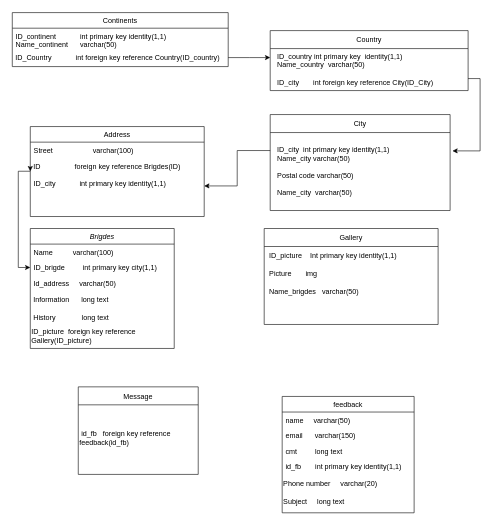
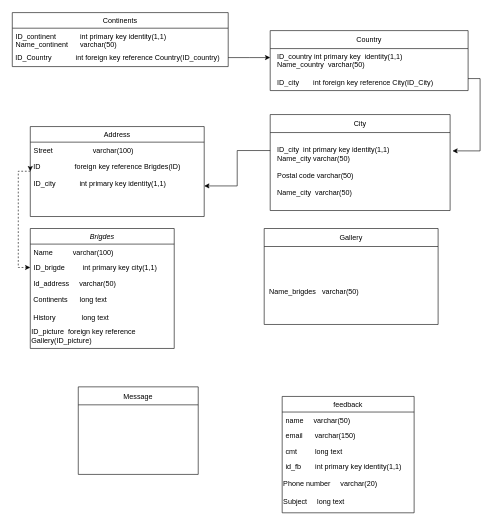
  <mxCell id="0" />
  <mxCell id="1" parent="0" />
  <mxCell id="2" value="Brigdes" style="swimlane;fontStyle=2;align=center;verticalAlign=top;childLayout=stackLayout;horizontal=1;startSize=26;horizontalStack=0;resizeParent=1;resizeLast=0;collapsible=1;marginBottom=0;rounded=0;shadow=0;strokeWidth=1;" parent="1" vertex="1"><mxGeometry x="50" y="380" width="240" height="200" as="geometry"><mxRectangle x="230" y="140" width="160" height="26" as="alternateBounds" /></mxGeometry></mxCell>
  <mxCell id="3" value="Name          varchar(100)&#10;" style="text;align=left;verticalAlign=top;spacingLeft=4;spacingRight=4;overflow=hidden;rotatable=0;points=[[0,0.5],[1,0.5]];portConstraint=eastwest;" parent="2" vertex="1"><mxGeometry y="26" width="240" height="26" as="geometry" /></mxCell>
  <mxCell id="4" value="ID_brigde         int primary key city(1,1)" style="text;align=left;verticalAlign=top;spacingLeft=4;spacingRight=4;overflow=hidden;rotatable=0;points=[[0,0.5],[1,0.5]];portConstraint=eastwest;rounded=0;shadow=0;html=0;" parent="2" vertex="1"><mxGeometry y="52" width="240" height="26" as="geometry" /></mxCell>
  <mxCell id="5" value="Id_address     varchar(50)" style="text;align=left;verticalAlign=top;spacingLeft=4;spacingRight=4;overflow=hidden;rotatable=0;points=[[0,0.5],[1,0.5]];portConstraint=eastwest;rounded=0;shadow=0;html=0;" parent="2" vertex="1"><mxGeometry y="78" width="240" height="26" as="geometry" /></mxCell>
- <mxCell id="6" value="&amp;nbsp;Information&amp;nbsp; &amp;nbsp; &amp;nbsp; long text" style="text;html=1;strokeColor=none;fillColor=none;align=left;verticalAlign=middle;whiteSpace=wrap;rounded=0;" vertex="1" parent="2"><mxGeometry y="104" width="240" height="30" as="geometry" /></mxCell>
+ <mxCell id="6" value="&amp;nbsp;Continents&amp;nbsp; &amp;nbsp; &amp;nbsp; long text" style="text;html=1;strokeColor=none;fillColor=none;align=left;verticalAlign=middle;whiteSpace=wrap;rounded=0;" vertex="1" parent="2"><mxGeometry y="104" width="240" height="30" as="geometry" /></mxCell>
  <mxCell id="7" value="&amp;nbsp;History&amp;nbsp; &amp;nbsp; &amp;nbsp; &amp;nbsp; &amp;nbsp; &amp;nbsp; &amp;nbsp;long text" style="text;html=1;strokeColor=none;fillColor=none;align=left;verticalAlign=middle;whiteSpace=wrap;rounded=0;" vertex="1" parent="2"><mxGeometry y="134" width="240" height="30" as="geometry" /></mxCell>
  <mxCell id="8" value="ID_picture&amp;nbsp;&lt;span style=&quot;white-space: pre;&quot;&gt; &lt;/span&gt;foreign key reference Gallery(ID_picture)" style="text;html=1;strokeColor=none;fillColor=none;align=left;verticalAlign=middle;whiteSpace=wrap;rounded=0;" vertex="1" parent="2"><mxGeometry y="164" width="240" height="30" as="geometry" /></mxCell>
  <mxCell id="9" value="Continents" style="swimlane;fontStyle=0;align=center;verticalAlign=top;childLayout=stackLayout;horizontal=1;startSize=26;horizontalStack=0;resizeParent=1;resizeLast=0;collapsible=1;marginBottom=0;rounded=0;shadow=0;strokeWidth=1;" parent="1" vertex="1"><mxGeometry x="20" y="20" width="360" height="90" as="geometry"><mxRectangle x="340" y="380" width="170" height="26" as="alternateBounds" /></mxGeometry></mxCell>
  <mxCell id="10" value="ID_continent            int primary key identity(1,1)&#10;Name_continent      varchar(50)" style="text;align=left;verticalAlign=top;spacingLeft=4;spacingRight=4;overflow=hidden;rotatable=0;points=[[0,0.5],[1,0.5]];portConstraint=eastwest;" parent="9" vertex="1"><mxGeometry y="26" width="360" height="34" as="geometry" /></mxCell>
  <mxCell id="11" value="&amp;nbsp;ID_Country&amp;nbsp; &amp;nbsp; &amp;nbsp; &amp;nbsp; &amp;nbsp; &amp;nbsp;&lt;span style=&quot;border-color: var(--border-color);&quot;&gt;&amp;nbsp;&lt;/span&gt;int foreign key reference Country(ID_country)" style="text;html=1;strokeColor=none;fillColor=none;align=left;verticalAlign=middle;whiteSpace=wrap;rounded=0;" parent="9" vertex="1"><mxGeometry y="60" width="360" height="30" as="geometry" /></mxCell>
  <mxCell id="12" value="Address" style="swimlane;fontStyle=0;align=center;verticalAlign=top;childLayout=stackLayout;horizontal=1;startSize=26;horizontalStack=0;resizeParent=1;resizeLast=0;collapsible=1;marginBottom=0;rounded=0;shadow=0;strokeWidth=1;" parent="1" vertex="1"><mxGeometry x="50" y="210" width="290" height="150" as="geometry"><mxRectangle x="550" y="140" width="160" height="26" as="alternateBounds" /></mxGeometry></mxCell>
  <mxCell id="13" value="Street                    varchar(100)" style="text;align=left;verticalAlign=top;spacingLeft=4;spacingRight=4;overflow=hidden;rotatable=0;points=[[0,0.5],[1,0.5]];portConstraint=eastwest;" parent="12" vertex="1"><mxGeometry y="26" width="290" height="26" as="geometry" /></mxCell>
  <mxCell id="14" value="&amp;nbsp;ID&lt;span style=&quot;white-space: pre;&quot;&gt; &lt;/span&gt;&lt;span style=&quot;white-space: pre;&quot;&gt; &amp;nbsp;&lt;/span&gt;&amp;nbsp; &amp;nbsp; &amp;nbsp; &amp;nbsp; &amp;nbsp; &amp;nbsp; &amp;nbsp; foreign key reference Brigdes(ID)&amp;nbsp;&amp;nbsp;" style="text;html=1;strokeColor=none;fillColor=none;align=left;verticalAlign=middle;whiteSpace=wrap;rounded=0;" parent="12" vertex="1"><mxGeometry y="52" width="290" height="30" as="geometry" /></mxCell>
  <mxCell id="15" value="ID_city            int primary key identity(1,1)" style="text;align=left;verticalAlign=top;spacingLeft=4;spacingRight=4;overflow=hidden;rotatable=0;points=[[0,0.5],[1,0.5]];portConstraint=eastwest;" vertex="1" parent="12"><mxGeometry y="82" width="290" height="34" as="geometry" /></mxCell>
  <mxCell id="16" style="edgeStyle=orthogonalEdgeStyle;rounded=0;orthogonalLoop=1;jettySize=auto;html=1;exitX=0;exitY=0.5;exitDx=0;exitDy=0;entryX=0;entryY=0.75;entryDx=0;entryDy=0;" edge="1" parent="12" source="14" target="14"><mxGeometry relative="1" as="geometry" /></mxCell>
  <mxCell id="17" value="feedback&#10;&#10;" style="swimlane;fontStyle=0;align=center;verticalAlign=top;childLayout=stackLayout;horizontal=1;startSize=26;horizontalStack=0;resizeParent=1;resizeLast=0;collapsible=1;marginBottom=0;rounded=0;shadow=0;strokeWidth=1;" parent="1" vertex="1"><mxGeometry x="470" y="660" width="220" height="194" as="geometry"><mxRectangle x="550" y="140" width="160" height="26" as="alternateBounds" /></mxGeometry></mxCell>
  <mxCell id="18" value="name     varchar(50)&#10;" style="text;align=left;verticalAlign=top;spacingLeft=4;spacingRight=4;overflow=hidden;rotatable=0;points=[[0,0.5],[1,0.5]];portConstraint=eastwest;" parent="17" vertex="1"><mxGeometry y="26" width="220" height="26" as="geometry" /></mxCell>
  <mxCell id="19" value="email      varchar(150)" style="text;align=left;verticalAlign=top;spacingLeft=4;spacingRight=4;overflow=hidden;rotatable=0;points=[[0,0.5],[1,0.5]];portConstraint=eastwest;rounded=0;shadow=0;html=0;" parent="17" vertex="1"><mxGeometry y="52" width="220" height="26" as="geometry" /></mxCell>
  <mxCell id="20" value="cmt         long text" style="text;align=left;verticalAlign=top;spacingLeft=4;spacingRight=4;overflow=hidden;rotatable=0;points=[[0,0.5],[1,0.5]];portConstraint=eastwest;rounded=0;shadow=0;html=0;" parent="17" vertex="1"><mxGeometry y="78" width="220" height="26" as="geometry" /></mxCell>
  <mxCell id="21" value="id_fb       int primary key identity(1,1)" style="text;align=left;verticalAlign=top;spacingLeft=4;spacingRight=4;overflow=hidden;rotatable=0;points=[[0,0.5],[1,0.5]];portConstraint=eastwest;rounded=0;shadow=0;html=0;" parent="17" vertex="1"><mxGeometry y="104" width="220" height="26" as="geometry" /></mxCell>
  <mxCell id="22" value="Phone number&amp;nbsp; &amp;nbsp; &amp;nbsp;varchar(20)" style="text;html=1;strokeColor=none;fillColor=none;align=left;verticalAlign=middle;whiteSpace=wrap;rounded=0;" vertex="1" parent="17"><mxGeometry y="130" width="220" height="30" as="geometry" /></mxCell>
  <mxCell id="23" value="Subject&amp;nbsp; &amp;nbsp;&lt;span style=&quot;white-space: pre;&quot;&gt; &lt;/span&gt;&lt;span style=&quot;white-space: pre;&quot;&gt; &lt;/span&gt;long text" style="text;html=1;strokeColor=none;fillColor=none;align=left;verticalAlign=middle;whiteSpace=wrap;rounded=0;" vertex="1" parent="17"><mxGeometry y="160" width="220" height="30" as="geometry" /></mxCell>
  <mxCell id="24" value="Country" style="shape=table;startSize=30;container=1;collapsible=0;childLayout=tableLayout;" vertex="1" parent="1"><mxGeometry x="450" y="50" width="330" height="100" as="geometry" /></mxCell>
  <mxCell id="25" value="" style="shape=tableRow;horizontal=0;startSize=0;swimlaneHead=0;swimlaneBody=0;top=0;left=0;bottom=0;right=0;collapsible=0;dropTarget=0;fillColor=none;points=[[0,0.5],[1,0.5]];portConstraint=eastwest;" vertex="1" parent="24"><mxGeometry y="30" width="330" height="70" as="geometry" /></mxCell>
  <mxCell id="26" value="&amp;nbsp; &amp;nbsp;ID_country&lt;span style=&quot;white-space: pre;&quot;&gt; &lt;/span&gt;int primary key&amp;nbsp; identity(1,1)&lt;br&gt;&amp;nbsp; &amp;nbsp;Name_country &lt;span style=&quot;white-space: pre;&quot;&gt; &lt;/span&gt;varchar(50)&lt;br&gt;&amp;nbsp; &amp;nbsp;&lt;br&gt;&amp;nbsp; &amp;nbsp;ID_city&amp;nbsp; &amp;nbsp; &amp;nbsp;&amp;nbsp;&lt;span style=&quot;white-space: pre;&quot;&gt; &lt;/span&gt;int foreign key reference City(ID_City)" style="shape=partialRectangle;html=1;whiteSpace=wrap;connectable=0;overflow=hidden;fillColor=none;top=0;left=0;bottom=0;right=0;pointerEvents=1;align=left;" vertex="1" parent="25"><mxGeometry width="330" height="70" as="geometry"><mxRectangle width="330" height="70" as="alternateBounds" /></mxGeometry></mxCell>
  <mxCell id="27" value="City" style="shape=table;startSize=30;container=1;collapsible=0;childLayout=tableLayout;" vertex="1" parent="1"><mxGeometry x="450" y="190" width="300" height="160" as="geometry" /></mxCell>
  <mxCell id="28" value="" style="shape=tableRow;horizontal=0;startSize=0;swimlaneHead=0;swimlaneBody=0;top=0;left=0;bottom=0;right=0;collapsible=0;dropTarget=0;fillColor=none;points=[[0,0.5],[1,0.5]];portConstraint=eastwest;" vertex="1" parent="27"><mxGeometry y="30" width="300" height="130" as="geometry" /></mxCell>
  <mxCell id="29" value="&amp;nbsp; &amp;nbsp;ID_city&lt;span style=&quot;white-space: pre;&quot;&gt; &lt;/span&gt; int primary key identity(1,1)&lt;br&gt;&amp;nbsp; &amp;nbsp;Name_city varchar(50)&amp;nbsp; &amp;nbsp;&lt;br&gt;&lt;br&gt;&amp;nbsp; &amp;nbsp;Postal code varchar(50)&lt;br&gt;&lt;br&gt;&amp;nbsp; &amp;nbsp;Name_city&amp;nbsp;&lt;span style=&quot;white-space: pre;&quot;&gt; &lt;/span&gt;varchar(50)" style="shape=partialRectangle;html=1;whiteSpace=wrap;connectable=0;overflow=hidden;fillColor=none;top=0;left=0;bottom=0;right=0;pointerEvents=1;align=left;" vertex="1" parent="28"><mxGeometry width="300" height="130" as="geometry"><mxRectangle width="300" height="130" as="alternateBounds" /></mxGeometry></mxCell>
  <mxCell id="30" value="Gallery" style="shape=table;startSize=30;container=1;collapsible=0;childLayout=tableLayout;" vertex="1" parent="1"><mxGeometry x="440" y="380" width="290" height="160" as="geometry" /></mxCell>
  <mxCell id="31" value="" style="shape=tableRow;horizontal=0;startSize=0;swimlaneHead=0;swimlaneBody=0;top=0;left=0;bottom=0;right=0;collapsible=0;dropTarget=0;fillColor=none;points=[[0,0.5],[1,0.5]];portConstraint=eastwest;" vertex="1" parent="30"><mxGeometry y="30" width="290" height="130" as="geometry" /></mxCell>
  <mxCell id="32" value="" style="shape=partialRectangle;html=1;whiteSpace=wrap;connectable=0;overflow=hidden;fillColor=none;top=0;left=0;bottom=0;right=0;pointerEvents=1;" vertex="1" parent="31"><mxGeometry width="290" height="130" as="geometry"><mxRectangle width="290" height="130" as="alternateBounds" /></mxGeometry></mxCell>
- <mxCell id="33" value="&amp;nbsp; ID_picture&amp;nbsp; &amp;nbsp; Int primary key identity(1,1)&amp;nbsp;" style="text;html=1;strokeColor=none;fillColor=none;align=left;verticalAlign=middle;whiteSpace=wrap;rounded=0;" vertex="1" parent="1"><mxGeometry x="440" y="410" width="290" height="30" as="geometry" /></mxCell>
- <mxCell id="34" value="&amp;nbsp; Picture&amp;nbsp; &amp;nbsp; &amp;nbsp; &amp;nbsp;img" style="text;html=1;strokeColor=none;fillColor=none;align=left;verticalAlign=middle;whiteSpace=wrap;rounded=0;" vertex="1" parent="1"><mxGeometry x="440" y="440" width="220" height="30" as="geometry" /></mxCell>
  <mxCell id="35" style="edgeStyle=orthogonalEdgeStyle;rounded=0;orthogonalLoop=1;jettySize=auto;html=1;exitX=1;exitY=0.5;exitDx=0;exitDy=0;" edge="1" parent="1" source="11"><mxGeometry relative="1" as="geometry"><mxPoint x="450" y="95" as="targetPoint" /></mxGeometry></mxCell>
  <mxCell id="36" style="edgeStyle=orthogonalEdgeStyle;rounded=0;orthogonalLoop=1;jettySize=auto;html=1;entryX=1.013;entryY=0.235;entryDx=0;entryDy=0;entryPerimeter=0;" edge="1" parent="1" source="25" target="28"><mxGeometry relative="1" as="geometry"><Array as="points"><mxPoint x="800" y="130" /><mxPoint x="800" y="251" /></Array></mxGeometry></mxCell>
  <mxCell id="37" style="edgeStyle=orthogonalEdgeStyle;rounded=0;orthogonalLoop=1;jettySize=auto;html=1;entryX=1;entryY=0.5;entryDx=0;entryDy=0;" edge="1" parent="1" source="28" target="15"><mxGeometry relative="1" as="geometry"><Array as="points"><mxPoint x="395" y="250" /><mxPoint x="395" y="309" /></Array></mxGeometry></mxCell>
- <mxCell id="38" style="edgeStyle=orthogonalEdgeStyle;rounded=0;orthogonalLoop=1;jettySize=auto;html=1;exitX=0;exitY=0.75;exitDx=0;exitDy=0;entryX=0;entryY=0.5;entryDx=0;entryDy=0;" edge="1" parent="1" source="14" target="4"><mxGeometry relative="1" as="geometry" /></mxCell>
+ <mxCell id="38" style="edgeStyle=orthogonalEdgeStyle;rounded=0;orthogonalLoop=1;jettySize=auto;html=1;exitX=0;exitY=0.75;exitDx=0;exitDy=0;entryX=0;entryY=0.5;entryDx=0;entryDy=0;dashed=1;" edge="1" parent="1" source="14" target="4"><mxGeometry relative="1" as="geometry" /></mxCell>
  <mxCell id="39" value="Message" style="shape=table;startSize=30;container=1;collapsible=0;childLayout=tableLayout;" vertex="1" parent="1"><mxGeometry x="130" y="644" width="200" height="146" as="geometry" /></mxCell>
  <mxCell id="40" value="" style="shape=tableRow;horizontal=0;startSize=0;swimlaneHead=0;swimlaneBody=0;top=0;left=0;bottom=0;right=0;collapsible=0;dropTarget=0;fillColor=none;points=[[0,0.5],[1,0.5]];portConstraint=eastwest;" vertex="1" parent="39"><mxGeometry y="30" width="200" height="116" as="geometry" /></mxCell>
  <mxCell id="41" value="" style="shape=partialRectangle;html=1;whiteSpace=wrap;connectable=0;overflow=hidden;fillColor=none;top=0;left=0;bottom=0;right=0;pointerEvents=1;" vertex="1" parent="40"><mxGeometry width="200" height="116" as="geometry"><mxRectangle width="200" height="116" as="alternateBounds" /></mxGeometry></mxCell>
- <mxCell id="42" value="&amp;nbsp;id_fb&amp;nbsp; &lt;span style=&quot;white-space: pre;&quot;&gt; &lt;/span&gt;foreign key reference feedback(id_fb)&amp;nbsp;&lt;span style=&quot;white-space: pre;&quot;&gt; &lt;/span&gt;" style="text;html=1;strokeColor=none;fillColor=none;align=left;verticalAlign=middle;whiteSpace=wrap;rounded=0;" vertex="1" parent="1"><mxGeometry x="130" y="714" width="200" height="30" as="geometry" /></mxCell>
  <mxCell id="43" value="&amp;nbsp; Name_brigdes&lt;span style=&quot;white-space: pre;&quot;&gt; &lt;/span&gt;&lt;span style=&quot;white-space: pre;&quot;&gt; &lt;/span&gt;&lt;span style=&quot;white-space: pre;&quot;&gt; &lt;/span&gt;varchar(50)" style="text;html=1;strokeColor=none;fillColor=none;align=left;verticalAlign=middle;whiteSpace=wrap;rounded=0;" vertex="1" parent="1"><mxGeometry x="440" y="470" width="290" height="30" as="geometry" /></mxCell>
